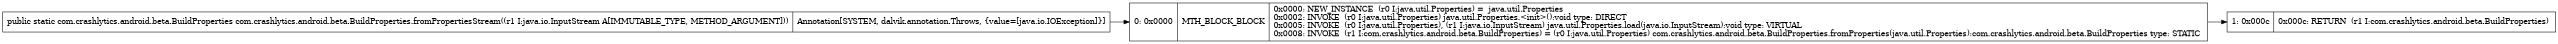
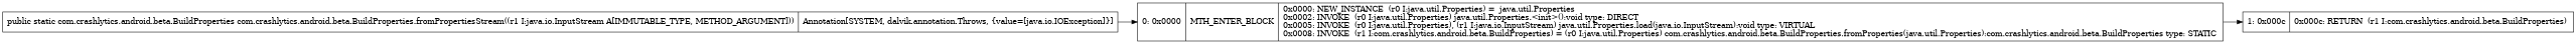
  digraph {
    rankdir=LR
    node [shape=record]
-   n1 [label="{0\:\ 0x0000|MTH_BLOCK_BLOCK\l|0x0000: NEW_INSTANCE  (r0 I:java.util.Properties) =  java.util.Properties \l0x0002: INVOKE  (r0 I:java.util.Properties) java.util.Properties.\<init\>():void type: DIRECT \l0x0005: INVOKE  (r0 I:java.util.Properties), (r1 I:java.io.InputStream) java.util.Properties.load(java.io.InputStream):void type: VIRTUAL \l0x0008: INVOKE  (r1 I:com.crashlytics.android.beta.BuildProperties) = (r0 I:java.util.Properties) com.crashlytics.android.beta.BuildProperties.fromProperties(java.util.Properties):com.crashlytics.android.beta.BuildProperties type: STATIC \l}"]
+   n1 [label="{0\:\ 0x0000|MTH_ENTER_BLOCK\l|0x0000: NEW_INSTANCE  (r0 I:java.util.Properties) =  java.util.Properties \l0x0002: INVOKE  (r0 I:java.util.Properties) java.util.Properties.\<init\>():void type: DIRECT \l0x0005: INVOKE  (r0 I:java.util.Properties), (r1 I:java.io.InputStream) java.util.Properties.load(java.io.InputStream):void type: VIRTUAL \l0x0008: INVOKE  (r1 I:com.crashlytics.android.beta.BuildProperties) = (r0 I:java.util.Properties) com.crashlytics.android.beta.BuildProperties.fromProperties(java.util.Properties):com.crashlytics.android.beta.BuildProperties type: STATIC \l}"]
    n2 [label="{1\:\ 0x000c|0x000c: RETURN  (r1 I:com.crashlytics.android.beta.BuildProperties) \l}"]
    n3 [label="{public static com.crashlytics.android.beta.BuildProperties com.crashlytics.android.beta.BuildProperties.fromPropertiesStream((r1 I:java.io.InputStream A[IMMUTABLE_TYPE, METHOD_ARGUMENT]))  | Annotation[SYSTEM, dalvik.annotation.Throws, \{value=[java.io.IOException]\}]\l}"]
    n1 -> n2
    n3 -> n1
  }
